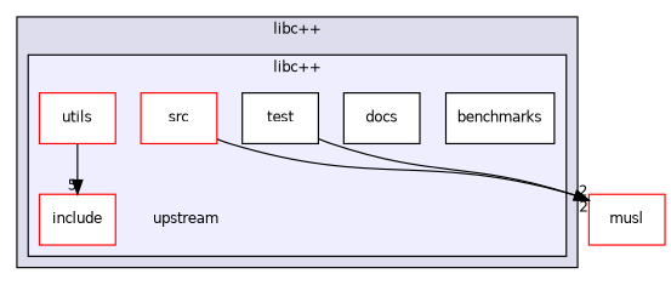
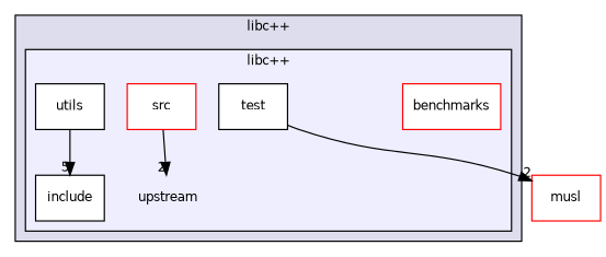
  digraph {
    compound=true
    node [fontname=Helvetica fontsize=10 shape=box color=red fillcolor=white style=filled]
    edge [headlabel=2 labeldistance=1.5 labelfontname=Helvetica labelfontsize=10]
    n1 [label=upstream shape=plaintext color="" fillcolor="" style=""]
-   n2 [color=black label=benchmarks]
-   n3 [color=black label=docs]
-   n4 [label=include]
+   n2 [label=benchmarks]
+   n4 [color=black label=include]
    n5 [label=src]
    n6 [color=black label=test]
-   n7 [label=utils]
+   n7 [color=black label=utils]
    n8 [label=musl]
    subgraph cluster_1 {
      bgcolor="#ddddee"
      fontname=Helvetica
      fontsize=10
      label="libc++"
      pencolor=black
      subgraph cluster_2 {
        bgcolor="#eeeeff"
        fontname=Helvetica
        fontsize=10
        label="libc++"
        pencolor=black
        n1
        n2
-       n3
        n4
        n5
        n6
        n7
      }
    }
-   n5 -> n8
+   n5 -> n1
    n6 -> n8
    n7 -> n4 [headlabel=5]
  }
